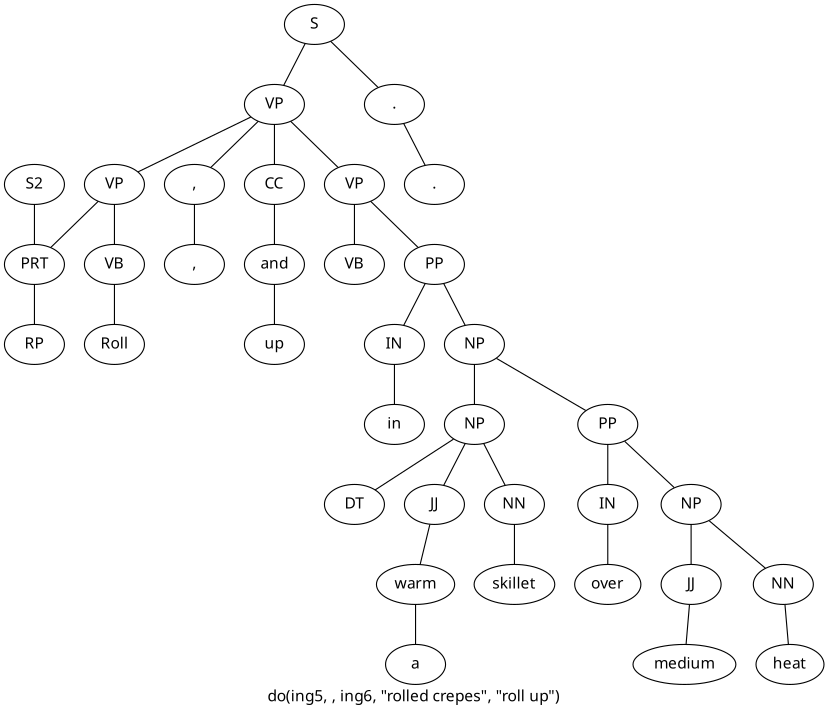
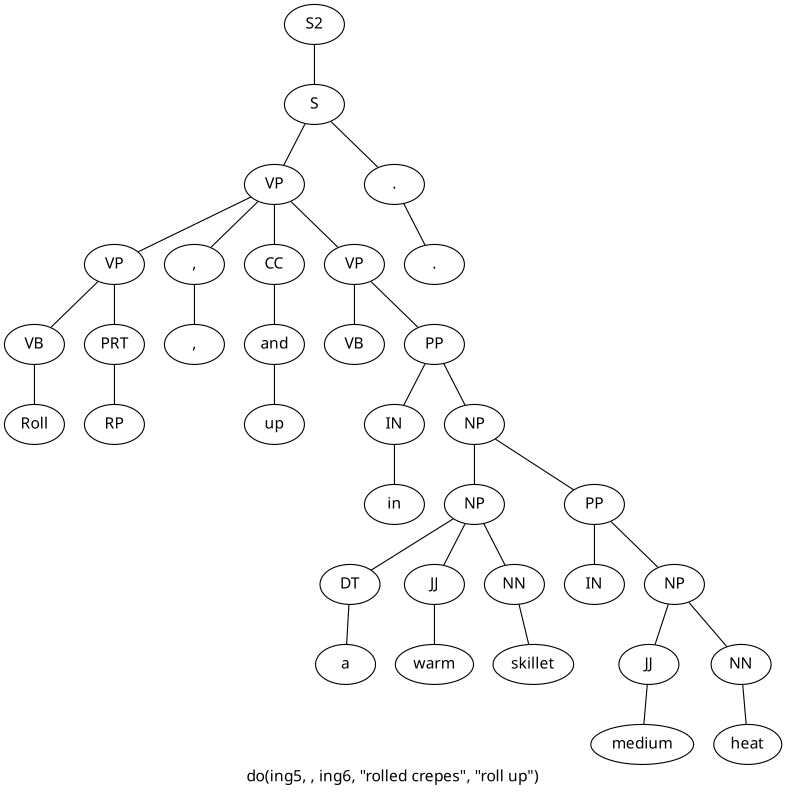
  graph {
    fontname="Noto Sans"
    label="do(ing5, , ing6, \"rolled crepes\", \"roll up\")"
    node [fontname="Noto Sans"]
    edge [fontname="Noto Sans"]
    n1 [label=S2]
    n2 [label=S]
    n3 [label=VP]
    n4 [label="."]
    n5 [label=VP]
    n6 [label=","]
    n7 [label=CC]
    n8 [label=VP]
    n9 [label="."]
    n10 [label=VB]
    n11 [label=PRT]
    n12 [label=","]
    n13 [label=and]
    n14 [label=VB]
    n15 [label=PP]
    n16 [label=Roll]
    n17 [label=RP]
    n18 [label=up]
    n19 [label=IN]
    n20 [label=NP]
    n21 [label=in]
    n22 [label=NP]
    n23 [label=PP]
    n24 [label=DT]
    n25 [label=JJ]
    n26 [label=NN]
    n27 [label=IN]
    n28 [label=NP]
    n29 [label=a]
    n30 [label=warm]
    n31 [label=skillet]
-   n32 [label=over]
    n33 [label=JJ]
    n34 [label=NN]
    n35 [label=medium]
    n36 [label=heat]
-   n1 -- n11
+   n1 -- n2
    n2 -- n3
    n2 -- n4
    n3 -- n5
    n3 -- n6
    n3 -- n7
    n3 -- n8
    n4 -- n9
    n5 -- n10
    n5 -- n11
    n6 -- n12
    n7 -- n13
    n8 -- n14
    n8 -- n15
    n10 -- n16
    n11 -- n17
    n13 -- n18
    n15 -- n19
    n15 -- n20
    n19 -- n21
    n20 -- n22
    n20 -- n23
    n22 -- n24
    n22 -- n25
    n22 -- n26
    n23 -- n27
    n23 -- n28
-   n30 -- n29
+   n24 -- n29
    n25 -- n30
    n26 -- n31
-   n27 -- n32
    n28 -- n33
    n28 -- n34
    n33 -- n35
    n34 -- n36
  }
